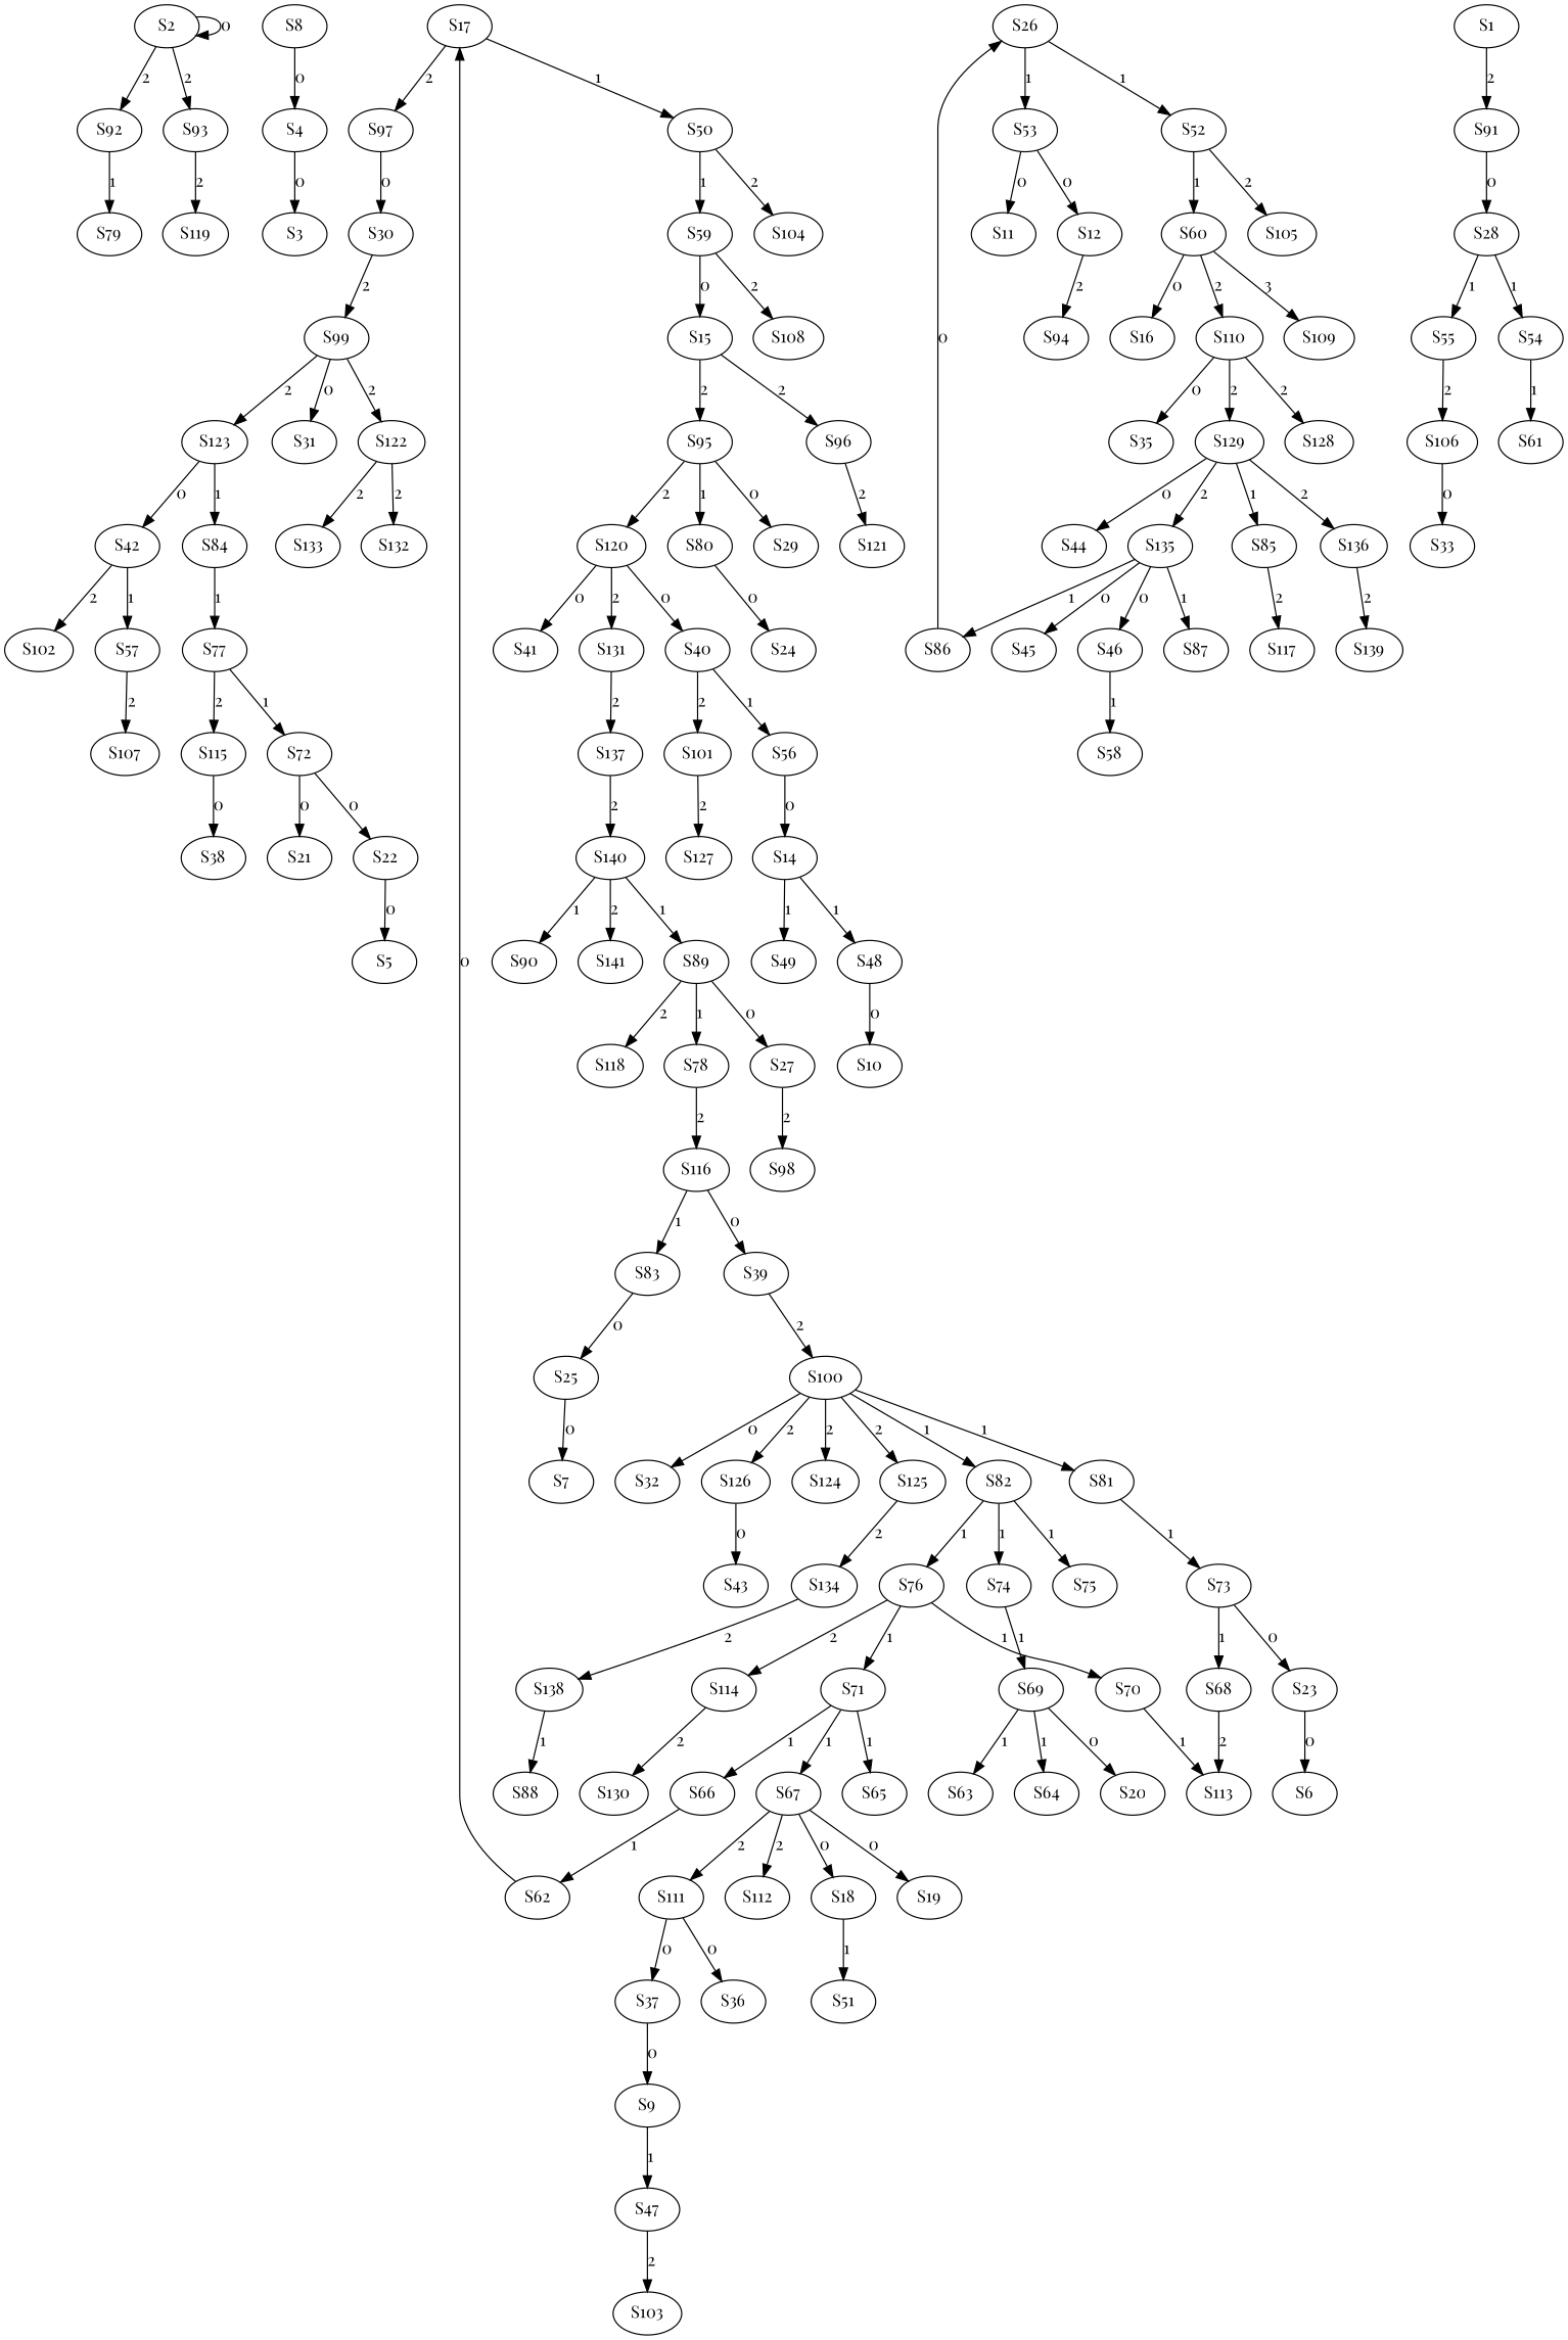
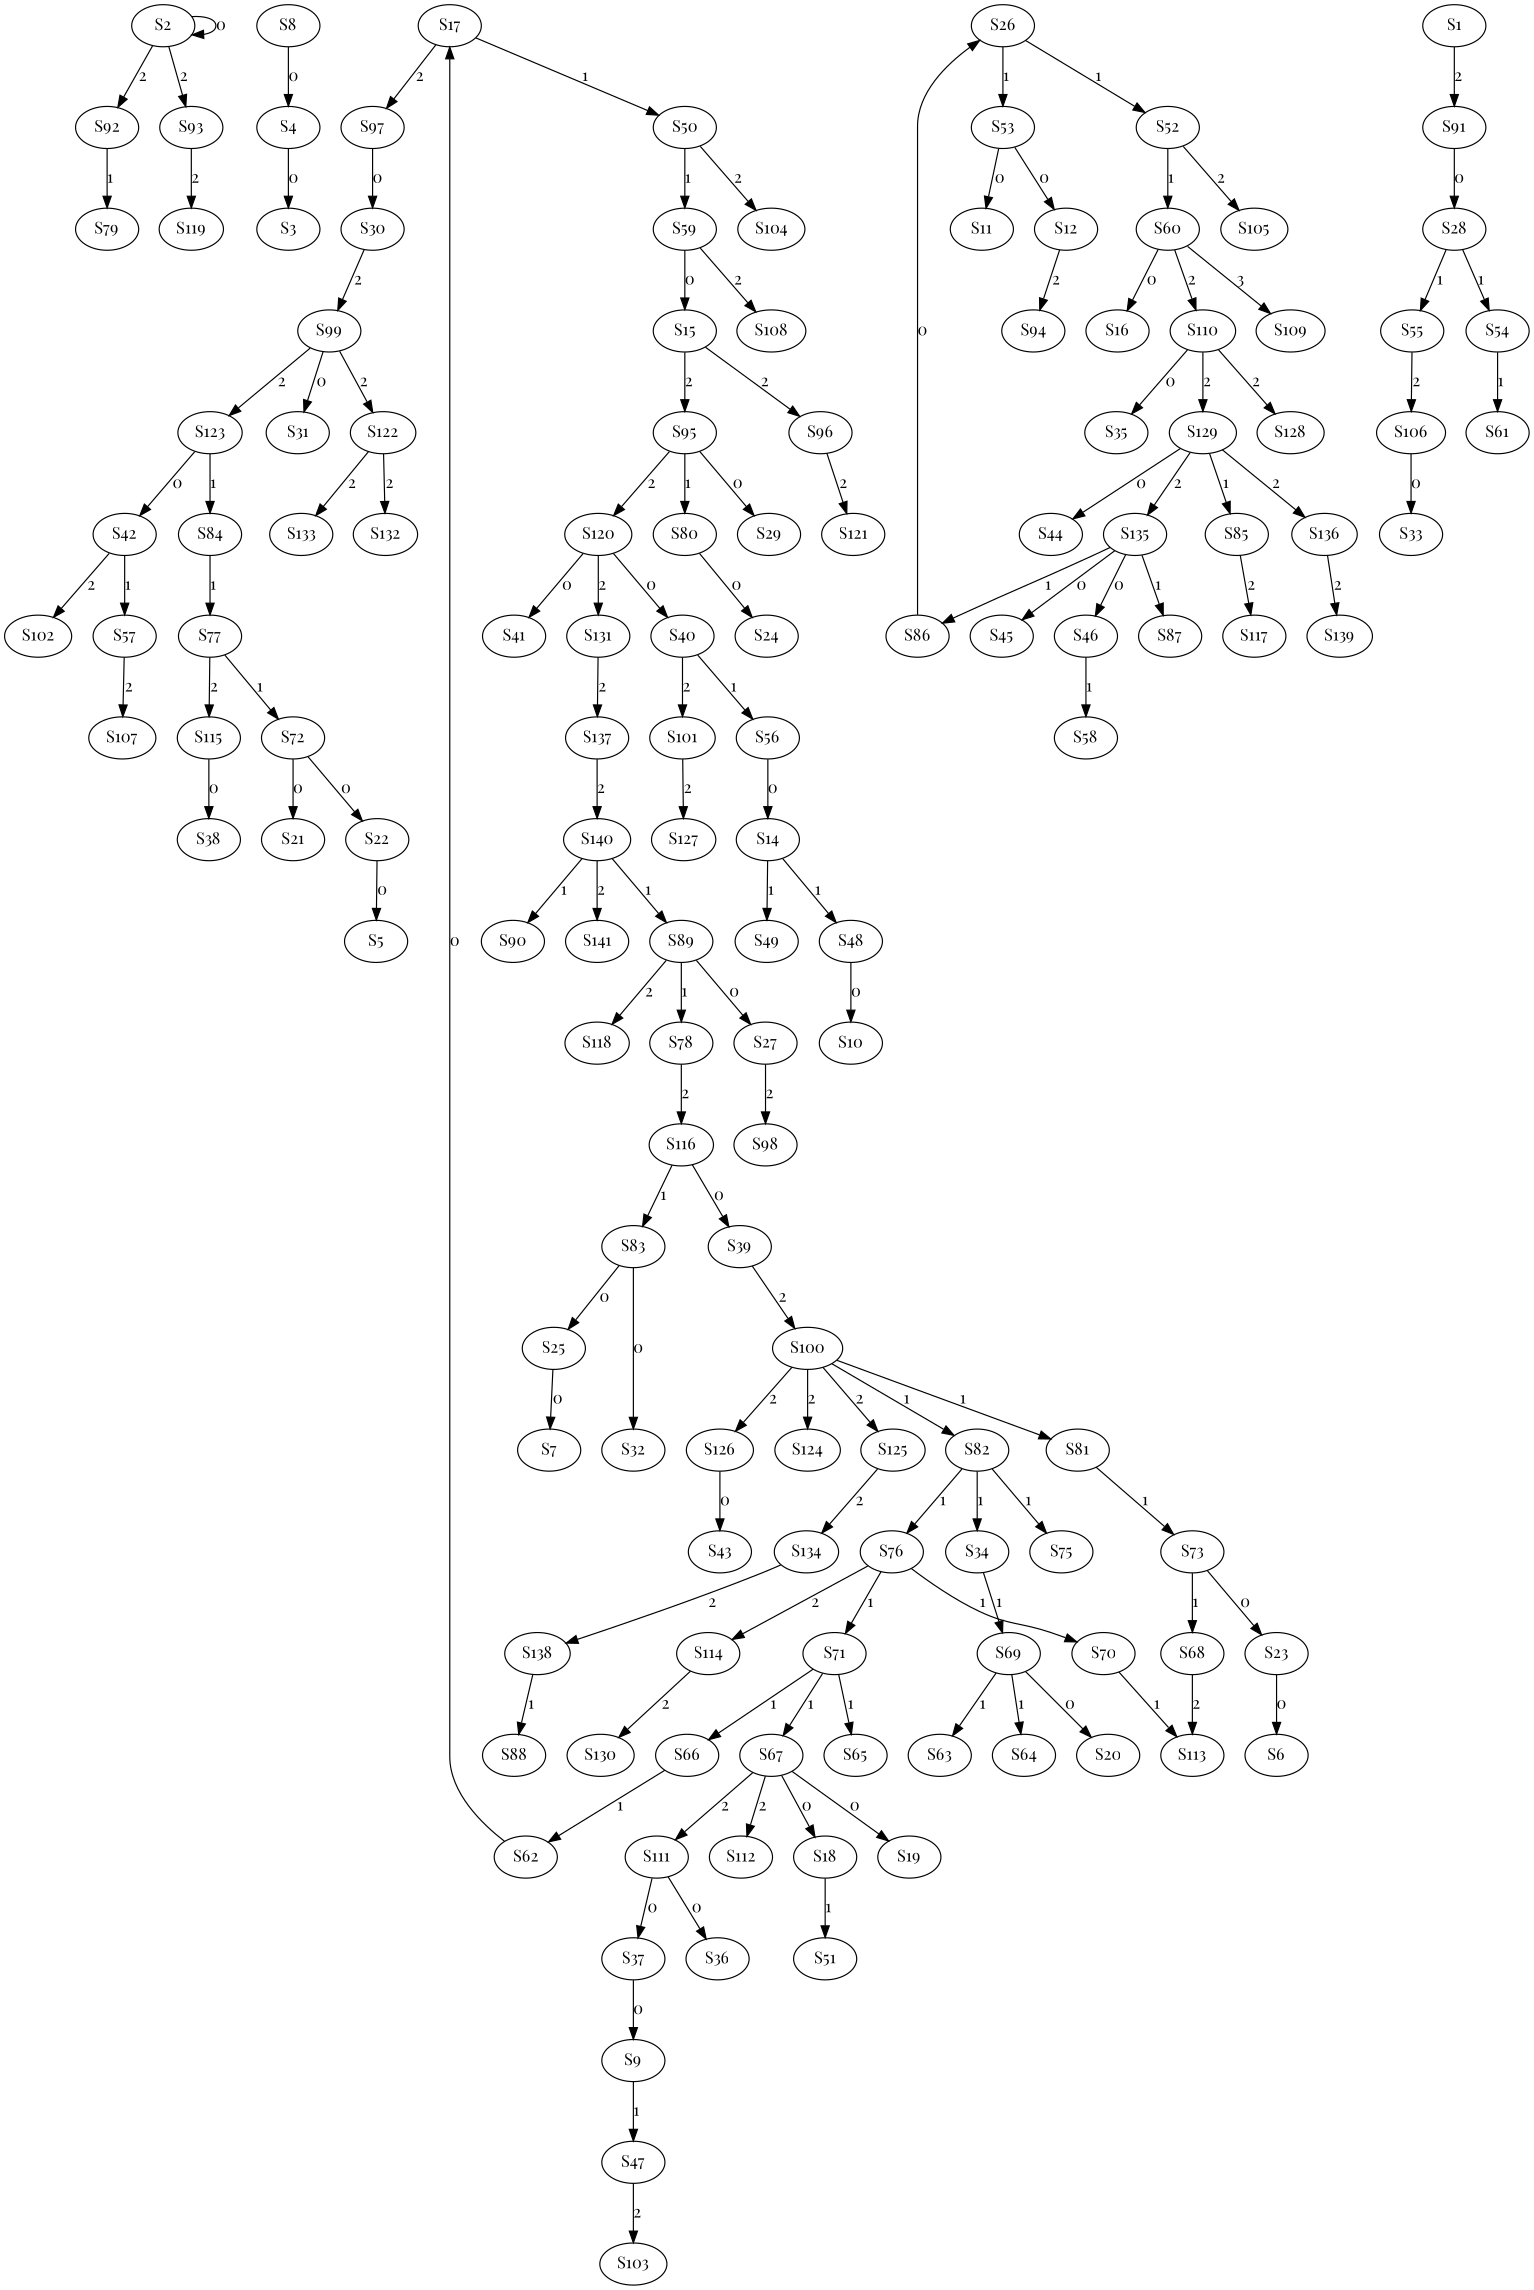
  strict digraph {
    fontname="Playfair Display"
    node [fontname="Playfair Display"]
    edge [fontname="Playfair Display"]
    S2
    S92
    S93
    S79
    S119
    S4
    S3
    S8
    S22
    S5
    S23
    S6
    S25
    S7
    S37
    S9
    S47
    S103
    S48
    S10
    S53
    S11
    S12
    S94
    S55
    S106
    S33
    S56
    S14
    S49
    S59
    S15
    S108
    S95
    S96
    S80
    S29
    S120
    S121
    S60
    S16
    S110
    S109
    S35
    S129
    S128
    S62
    S17
    S97
    S50
    S30
    S104
    S67
    S18
    S19
    S111
    S112
    S51
    S36
    S69
    S20
    S63
    S64
    S72
    S21
    S73
    S68
    S113
    S24
    S83
    S86
    S26
    S52
    S105
    S89
    S27
    S78
    S118
    S98
    S116
    S91
    S28
    S54
    S61
    S40
    S41
    S131
    S99
    S31
    S123
    S122
    S42
    S84
    S132
    S133
    S100
    S32
    S126
    S81
    S82
    S124
    S125
    S43
-   S74
+   S74 [label=S34]
    S76
    S75
    S134
    S44
    S135
    S85
    S136
    S115
    S38
    S39
    S101
    S137
    S127
    S57
    S102
    S77
    S107
    S45
    S46
    S87
    S117
    S139
    S58
    S66
    S71
    S65
    S70
    S114
    S130
    S138
    S88
    S140
    S90
    S141
    S1
    S2 -> S2 [label=0]
    S2 -> S92 [label=2]
    S2 -> S93 [label=2]
    S92 -> S79 [label=1]
    S93 -> S119 [label=2]
    S4 -> S3 [label=0]
    S8 -> S4 [label=0]
    S22 -> S5 [label=0]
    S23 -> S6 [label=0]
    S25 -> S7 [label=0]
    S37 -> S9 [label=0]
    S9 -> S47 [label=1]
    S47 -> S103 [label=2]
    S48 -> S10 [label=0]
    S53 -> S11 [label=0]
    S53 -> S12 [label=0]
    S12 -> S94 [label=2]
    S55 -> S106 [label=2]
    S106 -> S33 [label=0]
    S56 -> S14 [label=0]
    S14 -> S48 [label=1]
    S14 -> S49 [label=1]
    S59 -> S15 [label=0]
    S59 -> S108 [label=2]
    S15 -> S95 [label=2]
    S15 -> S96 [label=2]
    S95 -> S80 [label=1]
    S95 -> S29 [label=0]
    S95 -> S120 [label=2]
    S96 -> S121 [label=2]
    S80 -> S24 [label=0]
    S120 -> S40 [label=0]
    S120 -> S41 [label=0]
    S120 -> S131 [label=2]
    S60 -> S16 [label=0]
    S60 -> S110 [label=2]
    S60 -> S109 [label=3]
    S110 -> S35 [label=0]
    S110 -> S129 [label=2]
    S110 -> S128 [label=2]
    S129 -> S44 [label=0]
    S129 -> S135 [label=2]
    S129 -> S85 [label=1]
    S129 -> S136 [label=2]
    S62 -> S17 [label=0]
    S17 -> S97 [label=2]
    S17 -> S50 [label=1]
    S97 -> S30 [label=0]
    S50 -> S59 [label=1]
    S50 -> S104 [label=2]
    S30 -> S99 [label=2]
    S67 -> S18 [label=0]
    S67 -> S19 [label=0]
    S67 -> S111 [label=2]
    S67 -> S112 [label=2]
    S18 -> S51 [label=1]
    S111 -> S37 [label=0]
    S111 -> S36 [label=0]
    S69 -> S20 [label=0]
    S69 -> S63 [label=1]
    S69 -> S64 [label=1]
    S72 -> S22 [label=0]
    S72 -> S21 [label=0]
    S73 -> S23 [label=0]
    S73 -> S68 [label=1]
    S68 -> S113 [label=2]
    S83 -> S25 [label=0]
    S86 -> S26 [label=0]
    S26 -> S53 [label=1]
    S26 -> S52 [label=1]
    S52 -> S60 [label=1]
    S52 -> S105 [label=2]
    S89 -> S27 [label=0]
    S89 -> S78 [label=1]
    S89 -> S118 [label=2]
    S27 -> S98 [label=2]
    S78 -> S116 [label=2]
    S116 -> S83 [label=1]
    S116 -> S39 [label=0]
    S91 -> S28 [label=0]
    S28 -> S55 [label=1]
    S28 -> S54 [label=1]
    S54 -> S61 [label=1]
    S40 -> S56 [label=1]
    S40 -> S101 [label=2]
    S131 -> S137 [label=2]
    S99 -> S31 [label=0]
    S99 -> S123 [label=2]
    S99 -> S122 [label=2]
    S123 -> S42 [label=0]
    S123 -> S84 [label=1]
    S122 -> S132 [label=2]
    S122 -> S133 [label=2]
    S42 -> S57 [label=1]
    S42 -> S102 [label=2]
    S84 -> S77 [label=1]
-   S100 -> S32 [label=0]
+   S83 -> S32 [label=0]
    S100 -> S126 [label=2]
    S100 -> S81 [label=1]
    S100 -> S82 [label=1]
    S100 -> S124 [label=2]
    S100 -> S125 [label=2]
    S126 -> S43 [label=0]
    S81 -> S73 [label=1]
    S82 -> S74 [label=1]
    S82 -> S76 [label=1]
    S82 -> S75 [label=1]
    S125 -> S134 [label=2]
    S74 -> S69 [label=1]
    S76 -> S71 [label=1]
    S76 -> S70 [label=1]
    S76 -> S114 [label=2]
    S134 -> S138 [label=2]
    S135 -> S86 [label=1]
    S135 -> S45 [label=0]
    S135 -> S46 [label=0]
    S135 -> S87 [label=1]
    S85 -> S117 [label=2]
    S136 -> S139 [label=2]
    S115 -> S38 [label=0]
    S39 -> S100 [label=2]
    S101 -> S127 [label=2]
    S137 -> S140 [label=2]
    S57 -> S107 [label=2]
    S77 -> S72 [label=1]
    S77 -> S115 [label=2]
    S46 -> S58 [label=1]
    S66 -> S62 [label=1]
    S71 -> S67 [label=1]
    S71 -> S66 [label=1]
    S71 -> S65 [label=1]
    S70 -> S113 [label=1]
    S114 -> S130 [label=2]
    S138 -> S88 [label=1]
    S140 -> S89 [label=1]
    S140 -> S90 [label=1]
    S140 -> S141 [label=2]
    S1 -> S91 [label=2]
  }
